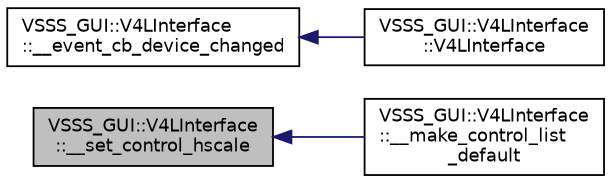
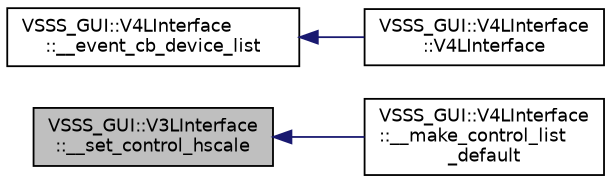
  digraph {
    rankdir=LR
    node [color=black fillcolor=white fontname=Helvetica fontsize=10 shape=record style=filled]
    edge [color=midnightblue dir=back fontname=Helvetica fontsize=10 labelfontname=Helvetica labelfontsize=10 style=solid]
-   n1 [fillcolor=grey75 fontcolor=black height=0.2 label="VSSS_GUI::V4LInterface\l::__set_control_hscale" width=0.4]
+   n1 [fillcolor=grey75 fontcolor=black height=0.2 label="VSSS_GUI::V3LInterface\l::__set_control_hscale" width=0.4]
    n2 [height=0.2 label="VSSS_GUI::V4LInterface\l::__make_control_list\l_default" width=0.4]
-   n3 [height=0.2 label="VSSS_GUI::V4LInterface\l::__event_cb_device_changed" width=0.4]
+   n3 [height=0.2 label="VSSS_GUI::V4LInterface\l::__event_cb_device_list" width=0.4]
    n4 [height=0.2 label="VSSS_GUI::V4LInterface\l::V4LInterface" width=0.4]
    n1 -> n2
    n3 -> n4
  }
